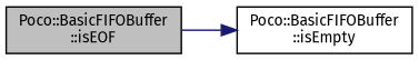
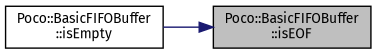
  digraph {
    rankdir=LR
    fontname="Fira Sans"
    node [color=black fontname="Fira Sans" fontsize=10 shape=record style=filled]
    n1 [fillcolor=grey75 fontcolor=black height=0.2 label="Poco::BasicFIFOBuffer\l::isEOF" width=0.4]
    n2 [fillcolor=white height=0.2 label="Poco::BasicFIFOBuffer\l::isEmpty" width=0.4]
-   n1 -> n2 [color=midnightblue fontname="Fira Sans" fontsize=10 labelfontname=Helvetica labelfontsize=10 style=solid]
+   n2 -> n1 [color=midnightblue fontname="Fira Sans" fontsize=10 labelfontname=Helvetica labelfontsize=10 style=solid]
  }
